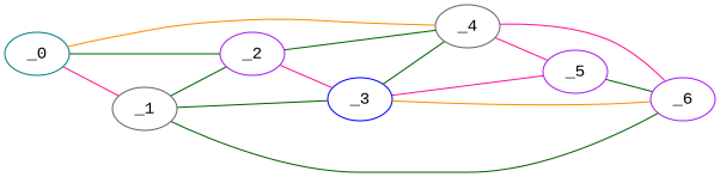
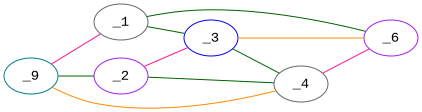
  graph {
    fontname="Liberation Mono"
    rankdir=LR
    node [color=purple fontname="Liberation Mono"]
    edge [color=darkgreen fontname="Liberation Mono" valence=2]
-   _0 [color=teal x=59 y=24]
+   _0 [color=teal x=59 y=24 label=_9]
    _1 [color=gray40 x=61 y=61]
    _2 [x=74 y=48]
    _4 [color=gray40 x=84 y=41]
    _3 [color=blue x=79 y=63]
    _6 [x=124 y=80]
-   _5 [x=97 y=66]
    _0 -- _1 [color=deeppink valence=1]
    _0 -- _2
    _0 -- _4 [color=darkorange valence=1]
-   _1 -- _2
    _1 -- _3 [valence=1]
    _1 -- _6 [valence=1]
    _2 -- _4
    _2 -- _3 [color=deeppink]
    _4 -- _6 [color=deeppink valence=1]
-   _4 -- _5 [color=deeppink]
    _3 -- _4
    _3 -- _6 [color=darkorange]
-   _3 -- _5 [color=deeppink]
-   _5 -- _6 [valence=1]
  }
